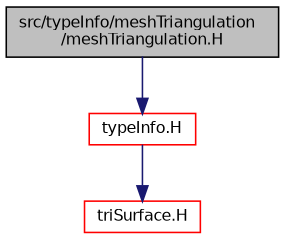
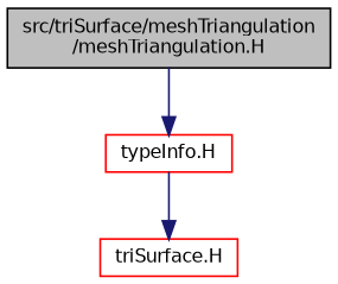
  digraph {
    node [color=red fontname=Helvetica fontsize=10 shape=record]
    edge [color=midnightblue fontname=Helvetica fontsize=10 labelfontname=Helvetica labelfontsize=10 style=solid]
-   n1 [color=black fillcolor=grey75 fontcolor=black height=0.2 label="src/typeInfo/meshTriangulation\l/meshTriangulation.H" style=filled width=0.4]
+   n1 [color=black fillcolor=grey75 fontcolor=black height=0.2 label="src/triSurface/meshTriangulation\l/meshTriangulation.H" style=filled width=0.4]
    n2 [height=0.2 label="typeInfo.H" width=0.4]
    n3 [height=0.2 label="triSurface.H" width=0.4]
    n1 -> n2
    n2 -> n3
  }
